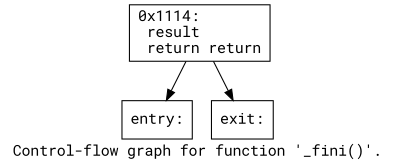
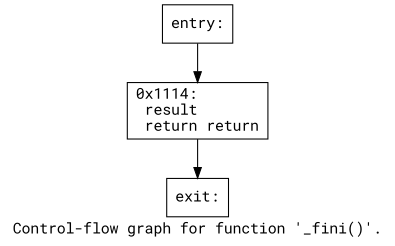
  digraph {
    fontname="Roboto Mono"
    label="Control-flow graph for function '_fini()'."
    node [fontname="Roboto Mono" shape=record]
    edge [fontname="Roboto Mono"]
    n1 [label="{entry:\l}"]
    n2 [label="{0x1114:\l  result\l  return return\l}"]
    n3 [label="{exit:\l}"]
-   n2 -> n1
+   n1 -> n2
    n2 -> n3
  }
